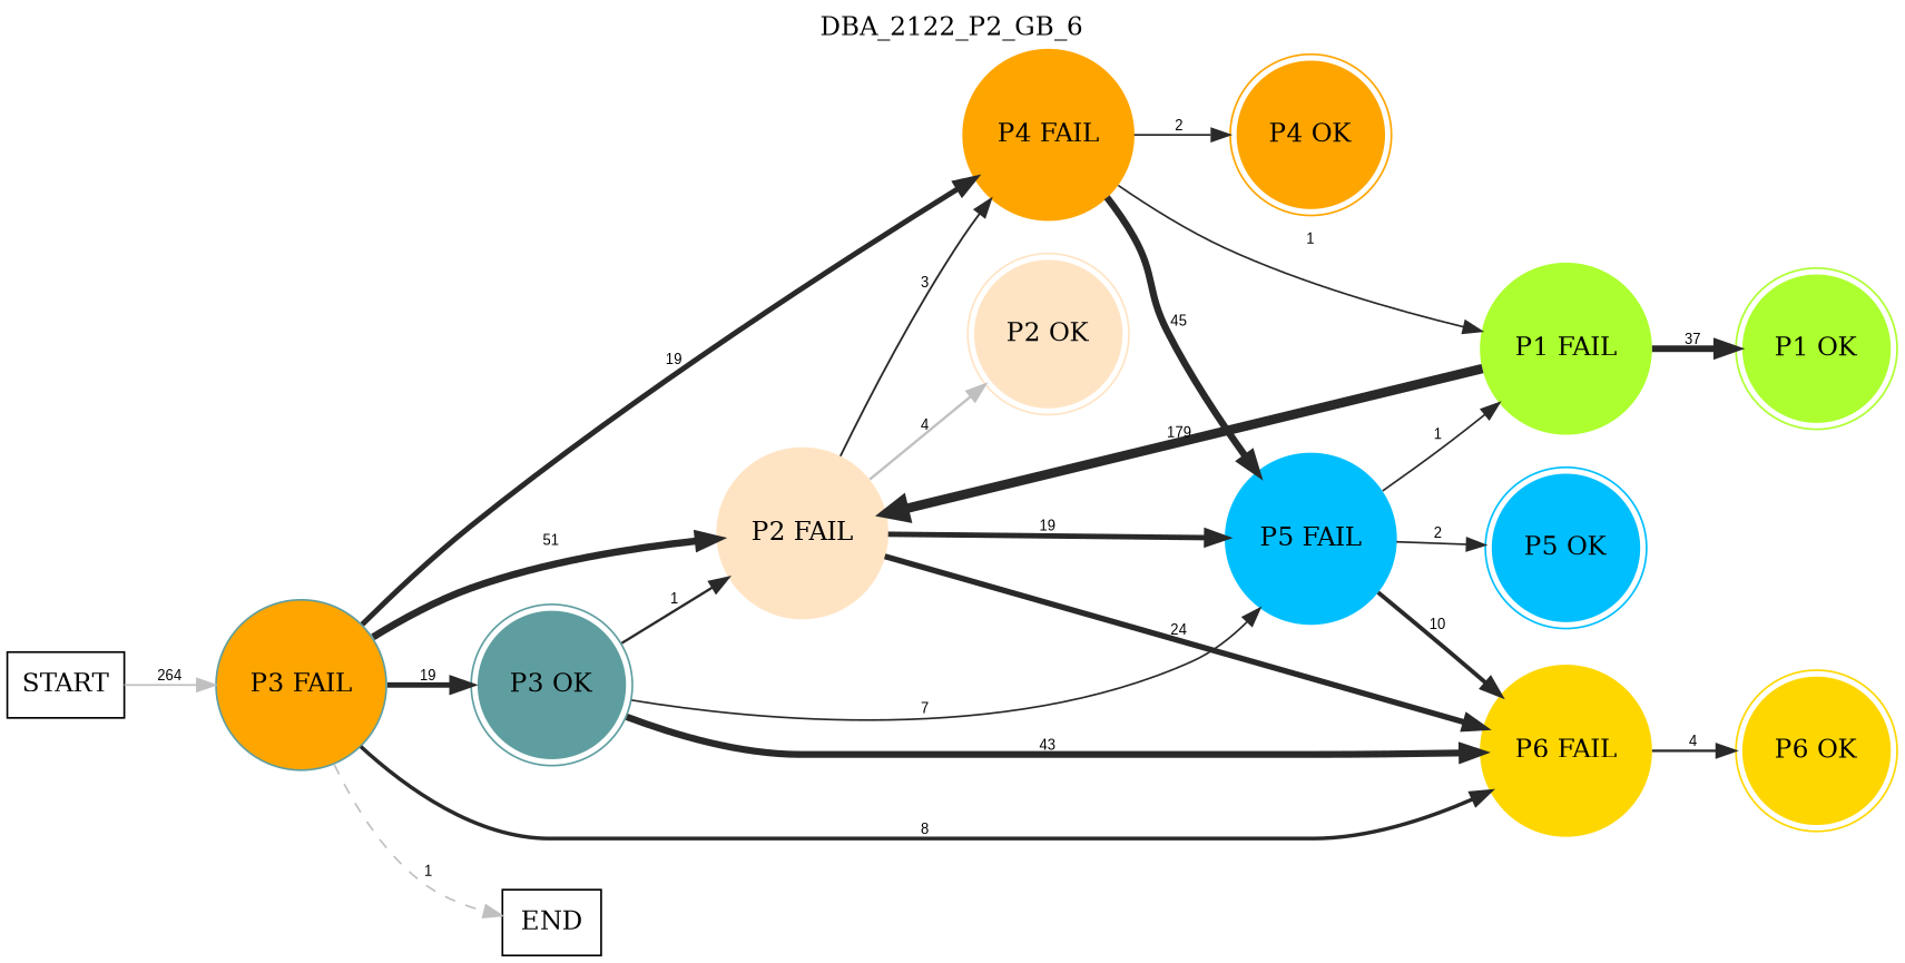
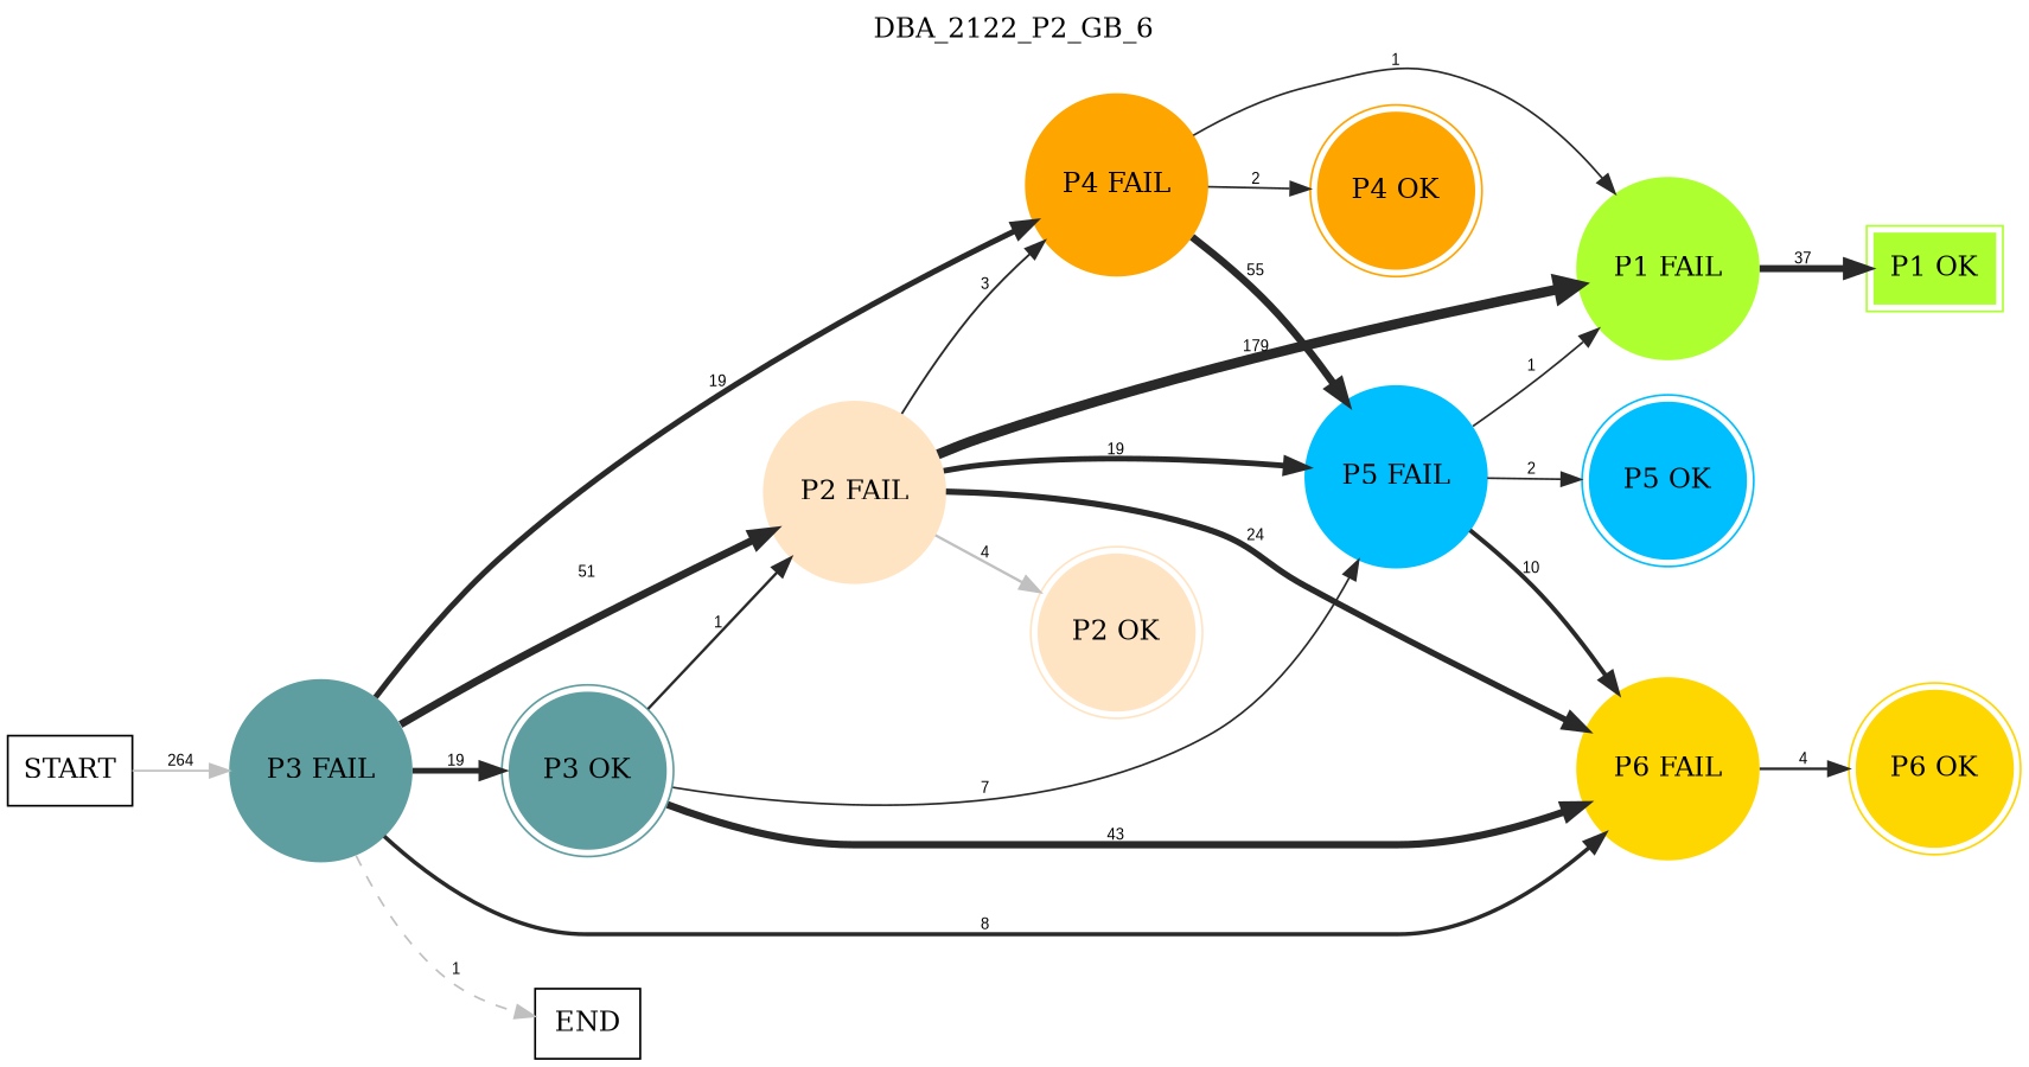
  digraph {
    label=DBA_2122_P2_GB_6
    labelloc=t
    rankdir=LR
    node [color=black shape=circle style=filled]
    edge [color=grey16 fontname=Arial fontsize=8 labelfloat=false penwidth=1]
    START [fillcolor=white shape=box]
-   "P3 FAIL" [color=cadetblue fillcolor=orange]
+   "P3 FAIL" [color=cadetblue]
    "P2 FAIL" [color=bisque]
    "P4 FAIL" [color=orange]
    "P3 OK" [color=cadetblue peripheries=2]
    "P6 FAIL" [color=gold]
    END [fillcolor=white shape=box]
    "P2 OK" [color=bisque peripheries=2]
    "P1 FAIL" [color=greenyellow]
    "P5 FAIL" [color=deepskyblue]
    "P4 OK" [color=orange peripheries=2]
    "P6 OK" [color=gold peripheries=2]
-   "P1 OK" [color=greenyellow peripheries=2]
+   "P1 OK" [color=greenyellow peripheries=2 shape=box]
    "P5 OK" [color=deepskyblue peripheries=2]
    START -> "P3 FAIL" [color=grey label=264 style=solid penwidth=""]
    "P3 FAIL" -> "P2 FAIL" [label=51 penwidth=3.93182563272433]
    "P3 FAIL" -> "P4 FAIL" [label=19 penwidth=2.94443897916644]
    "P3 FAIL" -> "P3 OK" [label=19 penwidth=2.94443897916644]
    "P3 FAIL" -> "P6 FAIL" [label=8 penwidth=2.07944154167984]
    "P3 FAIL" -> END [color=grey label=1 style=dashed penwidth=""]
    "P2 FAIL" -> "P4 FAIL" [label=3 penwidth=1.09861228866811]
    "P2 FAIL" -> "P6 FAIL" [label=24 penwidth=3.17805383034795]
    "P2 FAIL" -> "P2 OK" [color=grey label=4 penwidth=1.38629436111989]
-   "P1 FAIL" -> "P2 FAIL" [label=179 penwidth=5.18738580584075]
+   "P2 FAIL" -> "P1 FAIL" [label=179 penwidth=5.18738580584075]
    "P2 FAIL" -> "P5 FAIL" [label=19 penwidth=2.94443897916644]
    "P4 FAIL" -> "P1 FAIL" [label=1]
-   "P4 FAIL" -> "P5 FAIL" [label=45 penwidth=3.80666248977032]
+   "P4 FAIL" -> "P5 FAIL" [label=55 penwidth=3.80666248977032]
    "P4 FAIL" -> "P4 OK" [label=2]
    "P3 OK" -> "P2 FAIL" [label=1 penwidth=1.38629436111989]
    "P3 OK" -> "P6 FAIL" [label=43 penwidth=3.76120011569356]
    "P3 OK" -> "P5 FAIL" [label=7]
    "P6 FAIL" -> "P6 OK" [label=4 penwidth=1.38629436111989]
    "P1 FAIL" -> "P1 OK" [label=37 penwidth=3.61091791264422]
    "P5 FAIL" -> "P6 FAIL" [label=10 penwidth=2.30258509299405]
    "P5 FAIL" -> "P1 FAIL" [label=1]
    "P5 FAIL" -> "P5 OK" [label=2]
  }
